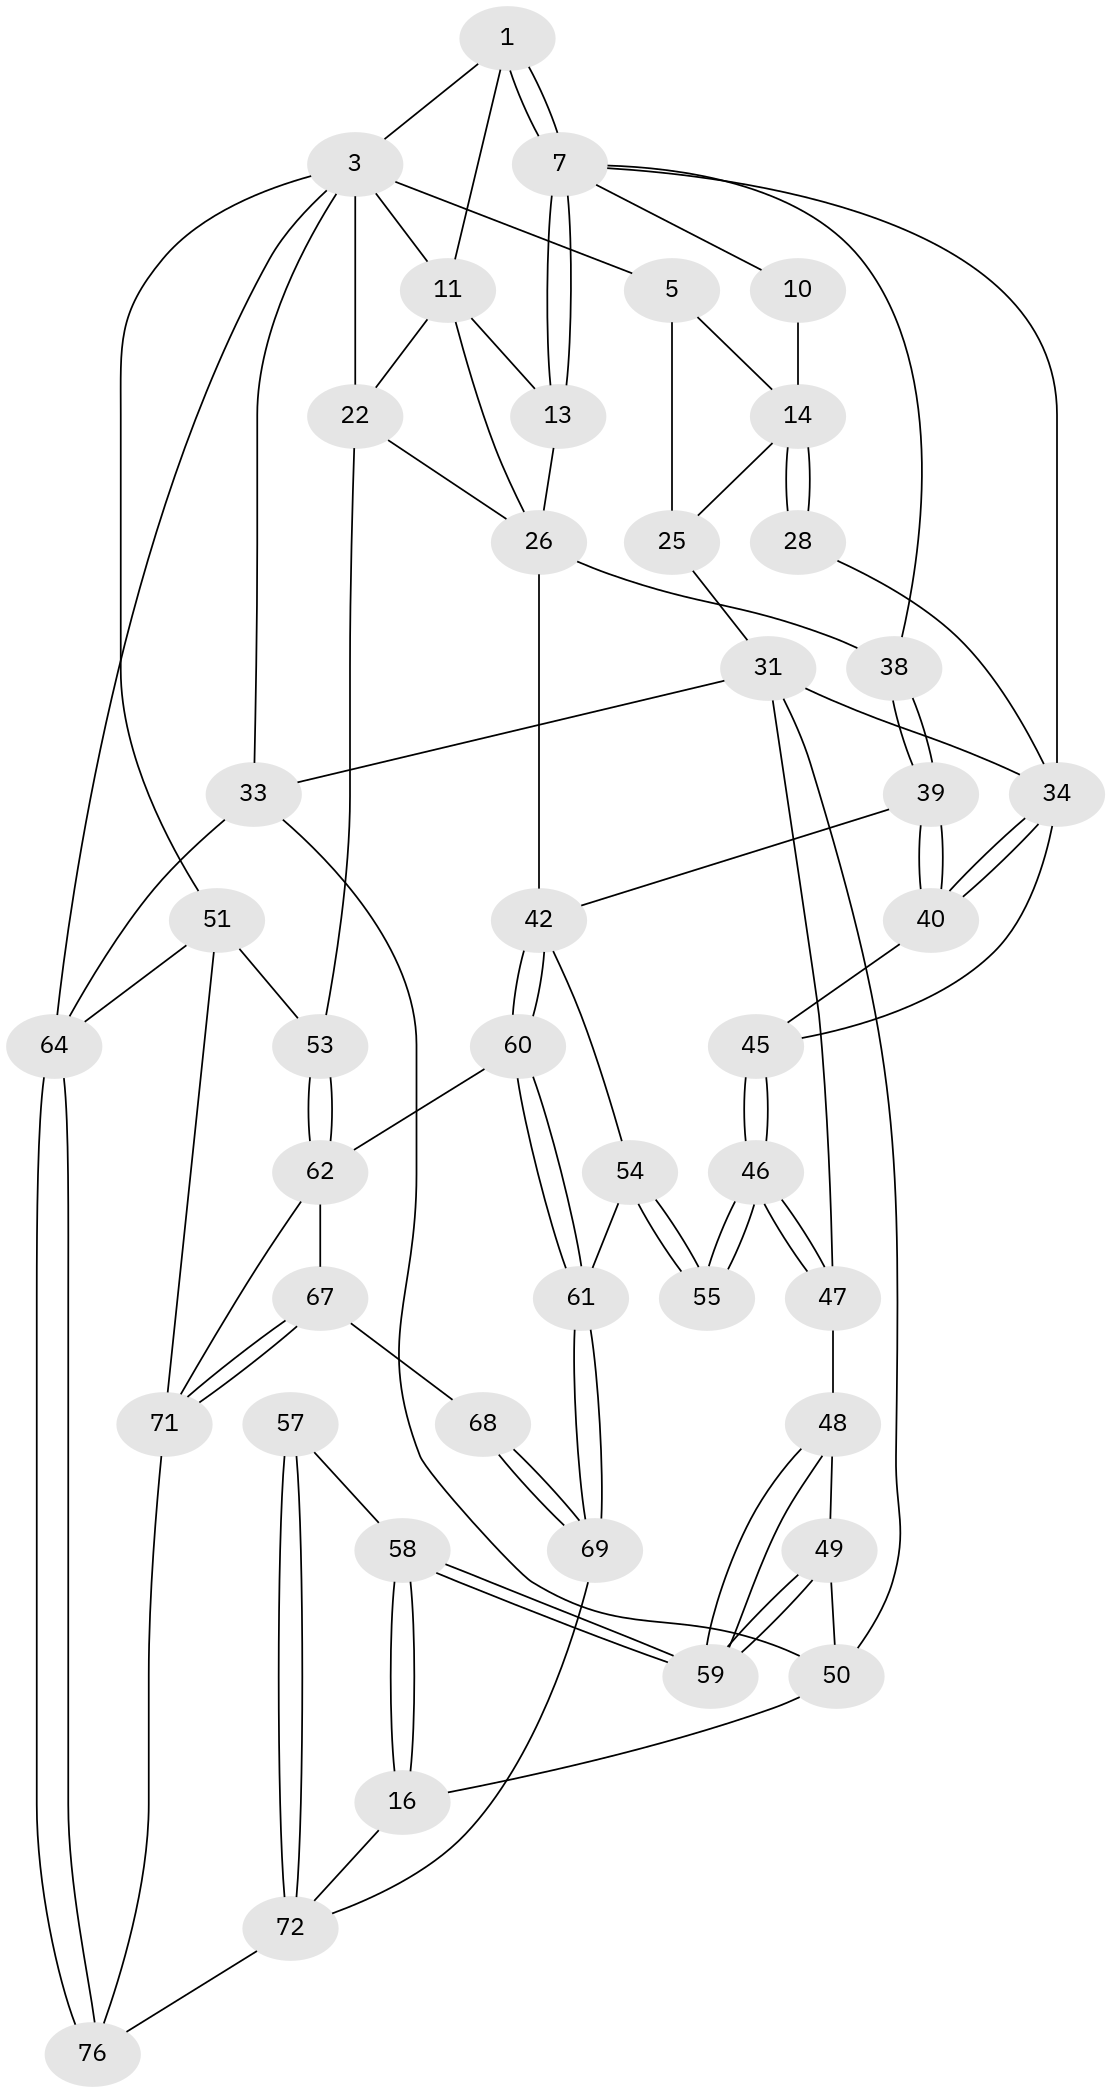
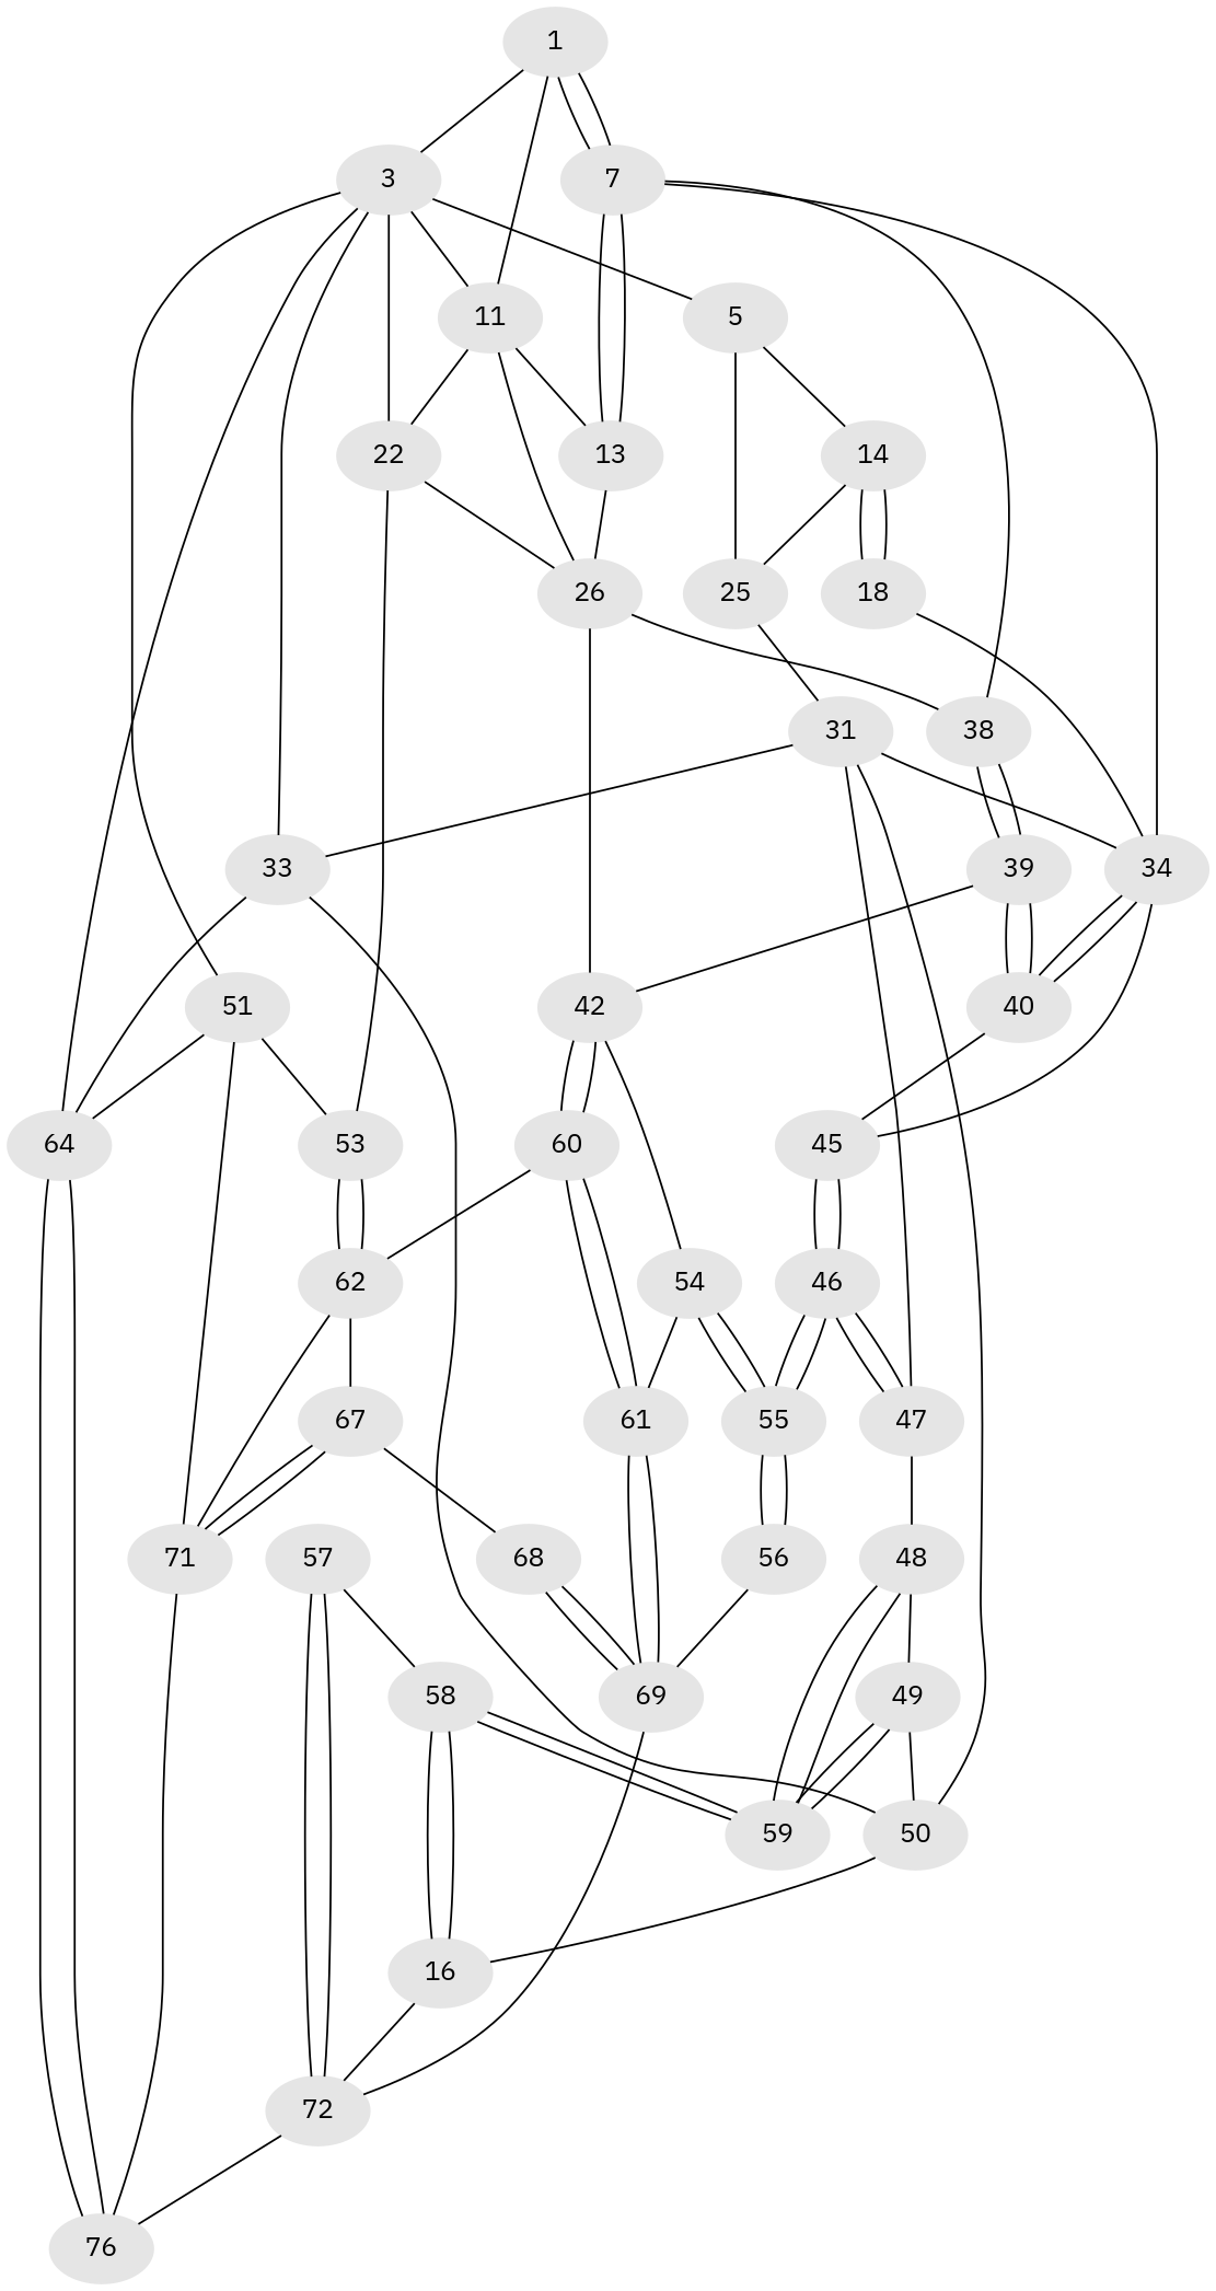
  graph {
    fontname="IBM Plex Sans"
    node [color=gray90 fontname="IBM Plex Sans" style=filled]
    edge [fontname="IBM Plex Sans"]
    1 [super="+2"]
    3 [super="+4+18"]
    7 [super="+8"]
    11 [super="+17+12"]
    5 [super="+16+6"]
    22 [super="+44"]
    33 [super="+63"]
    51 [super="+52"]
    64
-   10
    13
    34 [super="+35"]
    38
    26 [super="+27+41"]
    14 [super="+15"]
    25 [super="+30"]
    53
    50 [super="+65"]
    71 [super="+74"]
    76
-   28
+   28 [label=18]
    31 [super="+37+32"]
    40
    45
    39
    42 [super="+43"]
    62
    47
    54
    60
    48
    n32 [label=16]
    46
    55
    61
+   56
    49
    59
    72 [super="+73"]
    67
    69 [super="+70"]
    57
    58
    68
    1 -- 3
    1 -- 7
    1 -- 7
    1 -- 11
    3 -- 11
    3 -- 5 [weight=2]
    3 -- 22
    3 -- 33
    3 -- 51
    3 -- 64
-   7 -- 10
    7 -- 13
    7 -- 13
    7 -- 34
    7 -- 38
    11 -- 22
    11 -- 13
    11 -- 26
    5 -- 14
    5 -- 25
    22 -- 26
    22 -- 53
    33 -- 64
    33 -- 50
    51 -- 64
    51 -- 53
    51 -- 71 [weight=2]
    64 -- 76
    64 -- 76
-   10 -- 14
    13 -- 26
    34 -- 40
    34 -- 40
    34 -- 45
    38 -- 39
    38 -- 39
    26 -- 38
    26 -- 42
    14 -- 25
    14 -- 28
    14 -- 28
    25 -- 31
    53 -- 62
    53 -- 62
    50 -- n32
    71 -- 76
    28 -- 34
    31 -- 33
    31 -- 34
    31 -- 50
    31 -- 47
    40 -- 45
    45 -- 46
    45 -- 46
    39 -- 40
    39 -- 40
    39 -- 42
    42 -- 54
    42 -- 60
    42 -- 60
    62 -- 71
    62 -- 67
    47 -- 48
    54 -- 55
    54 -- 55
    54 -- 61
    60 -- 62
    60 -- 61
    60 -- 61
    48 -- 49
    48 -- 59
    48 -- 59
    n32 -- 72
    46 -- 47
    46 -- 47
    46 -- 55
    46 -- 55
+   55 -- 56
+   55 -- 56
    61 -- 69
    61 -- 69
+   56 -- 69
    49 -- 50
    49 -- 59
    49 -- 59
    72 -- 76
    67 -- 71
    67 -- 71
    67 -- 68
    69 -- 72
    57 -- 72
    57 -- 72
    57 -- 58
    58 -- n32
    58 -- n32
    58 -- 59
    58 -- 59
    68 -- 69
    68 -- 69
  }
